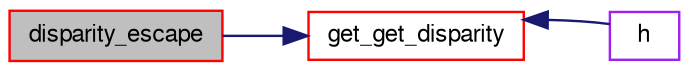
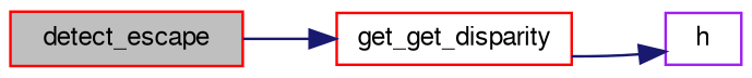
  digraph {
    rankdir=LR
    node [color=red fillcolor=white fontname=FreeSans fontsize=10 shape=record style=filled]
    edge [color=midnightblue fontname=FreeSans fontsize=10 labelfontname=FreeSans labelfontsize=10 style=solid]
-   n1 [fillcolor=grey75 fontcolor=black height=0.2 label=disparity_escape width=0.4]
+   n1 [fillcolor=grey75 fontcolor=black height=0.2 label=detect_escape width=0.4]
    n2 [height=0.2 label=get_get_disparity width=0.4]
    n3 [color=purple height=0.2 label=h width=0.4]
    n1 -> n2
-   n3 -> n2
+   n2 -> n3
  }
